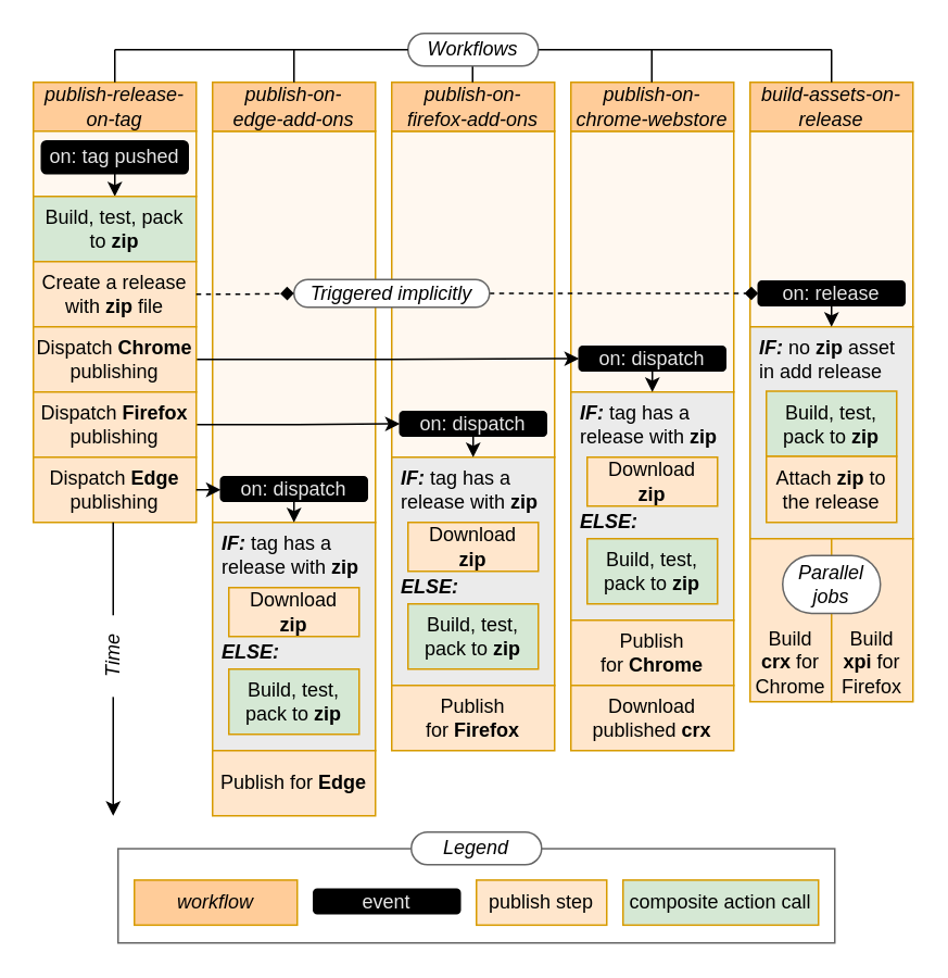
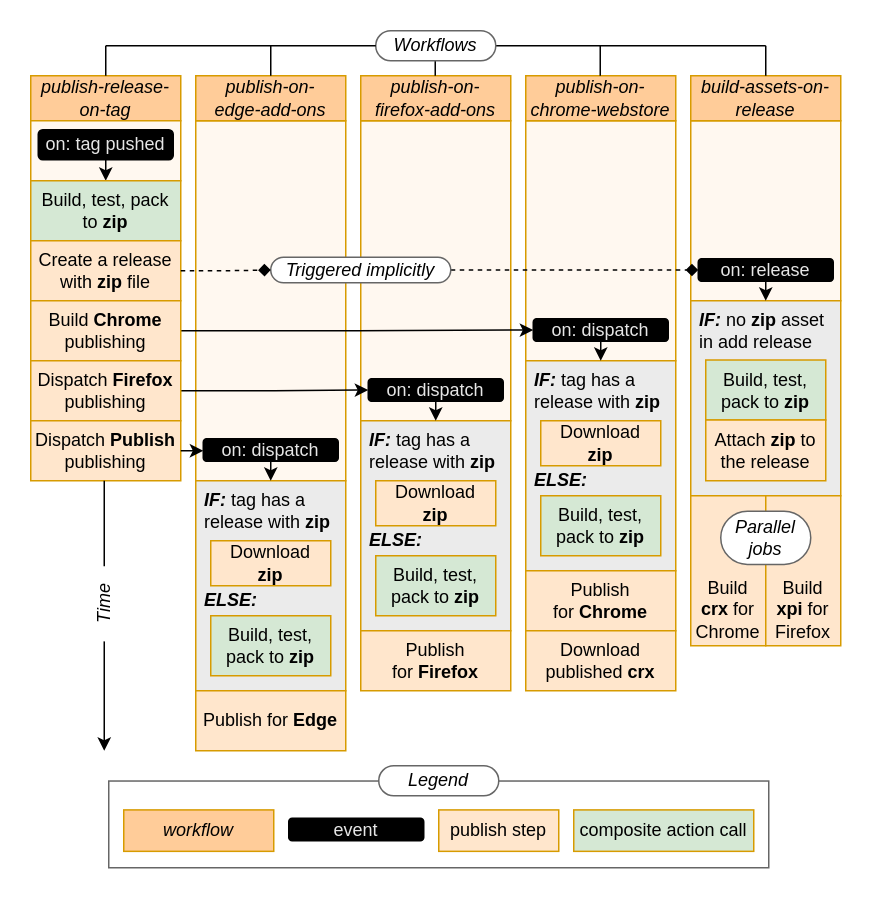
  <mxCell id="0" />
  <mxCell id="1" parent="0" />
  <mxCell id="2" value="" style="rounded=0;whiteSpace=wrap;html=1;fontStyle=2;fillColor=#FFF8F0;strokeColor=#d79b00;" vertex="1" parent="1"><mxGeometry x="460" y="80" width="100" height="120" as="geometry" /></mxCell>
  <mxCell id="3" value="" style="rounded=0;whiteSpace=wrap;html=1;fontStyle=2;fillColor=#FFF8F0;strokeColor=#d79b00;" vertex="1" parent="1"><mxGeometry x="350" y="80" width="100" height="160" as="geometry" /></mxCell>
  <mxCell id="4" value="" style="rounded=0;whiteSpace=wrap;html=1;fontStyle=2;fillColor=#FFF8F0;strokeColor=#d79b00;" vertex="1" parent="1"><mxGeometry x="130" y="80" width="100" height="240" as="geometry" /></mxCell>
  <mxCell id="5" value="" style="rounded=0;whiteSpace=wrap;html=1;fontStyle=2;fillColor=#FFF8F0;strokeColor=#d79b00;" vertex="1" parent="1"><mxGeometry x="240" y="80" width="100" height="200" as="geometry" /></mxCell>
  <mxCell id="6" value="publish-release-on-tag" style="rounded=0;whiteSpace=wrap;html=1;fillColor=#FFCC99;strokeColor=#d79b00;fontStyle=2;fontColor=#000000;" vertex="1" parent="1"><mxGeometry x="20" y="50" width="100" height="30" as="geometry" /></mxCell>
  <mxCell id="7" value="publish-on-&lt;br&gt;edge-add-ons" style="rounded=0;whiteSpace=wrap;html=1;fillColor=#FFCC99;strokeColor=#d79b00;fontStyle=2;fontColor=#000000;" vertex="1" parent="1"><mxGeometry x="130" y="50" width="100" height="30" as="geometry" /></mxCell>
  <mxCell id="8" value="publish-on-chrome-webstore" style="rounded=0;whiteSpace=wrap;html=1;fillColor=#FFCC99;strokeColor=#d79b00;fontStyle=2;fontColor=#000000;" vertex="1" parent="1"><mxGeometry x="350" y="50" width="100" height="30" as="geometry" /></mxCell>
  <mxCell id="9" value="publish-on-&lt;br&gt;firefox-add-ons" style="rounded=0;whiteSpace=wrap;html=1;fillColor=#FFCC99;strokeColor=#d79b00;fontStyle=2;fontColor=#000000;" vertex="1" parent="1"><mxGeometry x="240" y="50" width="100" height="30" as="geometry" /></mxCell>
  <mxCell id="10" value="build-assets-on-release" style="rounded=0;whiteSpace=wrap;html=1;fillColor=#FFCC99;strokeColor=#d79b00;fontStyle=2;fontColor=#000000;" vertex="1" parent="1"><mxGeometry x="460" y="50" width="100" height="30" as="geometry" /></mxCell>
  <mxCell id="11" value="" style="rounded=0;whiteSpace=wrap;html=1;fontStyle=2;fillColor=#FFF8F0;strokeColor=#d79b00;" vertex="1" parent="1"><mxGeometry x="20" y="80" width="100" height="40" as="geometry" /></mxCell>
  <mxCell id="12" style="edgeStyle=orthogonalEdgeStyle;rounded=0;orthogonalLoop=1;jettySize=auto;html=1;exitX=0.5;exitY=1;exitDx=0;exitDy=0;entryX=0.5;entryY=1;entryDx=0;entryDy=0;fontColor=#000000;" edge="1" parent="1" source="13" target="11"><mxGeometry relative="1" as="geometry" /></mxCell>
  <mxCell id="13" value="on: tag pushed" style="rounded=1;whiteSpace=wrap;html=1;fontColor=#E6E6E6;fillColor=#000000;" vertex="1" parent="1"><mxGeometry x="25" y="86" width="90" height="20" as="geometry" /></mxCell>
  <mxCell id="14" value="&lt;span style=&quot;font-style: normal;&quot;&gt;Build, test, pack to &lt;b&gt;zip&lt;/b&gt;&lt;/span&gt;" style="rounded=0;whiteSpace=wrap;html=1;fontStyle=2;fillColor=#D5E8D4;strokeColor=#d79b00;" vertex="1" parent="1"><mxGeometry x="20" y="120" width="100" height="40" as="geometry" /></mxCell>
  <mxCell id="15" style="edgeStyle=orthogonalEdgeStyle;rounded=0;orthogonalLoop=1;jettySize=auto;html=1;entryX=0;entryY=0.5;entryDx=0;entryDy=0;fontColor=#000000;dashed=1;startArrow=none;endArrow=diamond;" edge="1" parent="1" source="54" target="53"><mxGeometry relative="1" as="geometry" /></mxCell>
  <mxCell id="16" value="Create a release with &lt;b&gt;zip&lt;/b&gt; file" style="rounded=0;whiteSpace=wrap;html=1;fontStyle=0;fillColor=#FFE6CC;strokeColor=#d79b00;" vertex="1" parent="1"><mxGeometry x="20" y="160" width="100" height="40" as="geometry" /></mxCell>
  <mxCell id="17" style="edgeStyle=orthogonalEdgeStyle;rounded=0;orthogonalLoop=1;jettySize=auto;html=1;entryX=0;entryY=0.5;entryDx=0;entryDy=0;fontColor=#000000;" edge="1" parent="1" source="18" target="46"><mxGeometry relative="1" as="geometry" /></mxCell>
- <mxCell id="18" value="Dispatch &lt;b&gt;Chrome&lt;/b&gt;&lt;br&gt;publishing" style="rounded=0;whiteSpace=wrap;html=1;fontStyle=0;fillColor=#FFE6CC;strokeColor=#d79b00;" vertex="1" parent="1"><mxGeometry x="20" y="200" width="100" height="40" as="geometry" /></mxCell>
+ <mxCell id="18" value="Build &lt;b&gt;Chrome&lt;/b&gt;&lt;br&gt;publishing" style="rounded=0;whiteSpace=wrap;html=1;fontStyle=0;fillColor=#FFE6CC;strokeColor=#d79b00;" vertex="1" parent="1"><mxGeometry x="20" y="200" width="100" height="40" as="geometry" /></mxCell>
  <mxCell id="19" style="edgeStyle=orthogonalEdgeStyle;rounded=0;orthogonalLoop=1;jettySize=auto;html=1;entryX=0;entryY=0.5;entryDx=0;entryDy=0;fontColor=#000000;" edge="1" parent="1" source="20" target="38"><mxGeometry relative="1" as="geometry" /></mxCell>
  <mxCell id="20" value="Dispatch&amp;nbsp;&lt;b&gt;Firefox&lt;/b&gt;&lt;br&gt;publishing" style="rounded=0;whiteSpace=wrap;html=1;fontStyle=0;fillColor=#FFE6CC;strokeColor=#d79b00;" vertex="1" parent="1"><mxGeometry x="20" y="240" width="100" height="40" as="geometry" /></mxCell>
- <mxCell id="21" value="Dispatch&amp;nbsp;&lt;b&gt;Edge&lt;/b&gt;&lt;br&gt;publishing" style="rounded=0;whiteSpace=wrap;html=1;fontStyle=0;fillColor=#FFE6CC;strokeColor=#d79b00;" vertex="1" parent="1"><mxGeometry x="20" y="280" width="100" height="40" as="geometry" /></mxCell>
+ <mxCell id="21" value="Dispatch&amp;nbsp;&lt;b&gt;Publish&lt;/b&gt;&lt;br&gt;publishing" style="rounded=0;whiteSpace=wrap;html=1;fontStyle=0;fillColor=#FFE6CC;strokeColor=#d79b00;" vertex="1" parent="1"><mxGeometry x="20" y="280" width="100" height="40" as="geometry" /></mxCell>
  <mxCell id="22" style="edgeStyle=orthogonalEdgeStyle;rounded=0;orthogonalLoop=1;jettySize=auto;html=1;exitX=1;exitY=0.5;exitDx=0;exitDy=0;entryX=0;entryY=0.5;entryDx=0;entryDy=0;fontColor=#000000;" edge="1" parent="1" source="21" target="30"><mxGeometry relative="1" as="geometry" /></mxCell>
  <mxCell id="23" value="" style="rounded=0;whiteSpace=wrap;html=1;fontStyle=0;fillColor=#EBEBEB;strokeColor=#d79b00;" vertex="1" parent="1"><mxGeometry x="130" y="320" width="100" height="140" as="geometry" /></mxCell>
  <mxCell id="24" value="&lt;b&gt;&lt;i&gt;IF:&lt;/i&gt;&lt;/b&gt; tag has a release with &lt;b&gt;zip&lt;/b&gt;" style="text;html=1;strokeColor=none;fillColor=none;align=left;verticalAlign=middle;whiteSpace=wrap;rounded=0;fontColor=#000000;spacingTop=0;spacing=6;" vertex="1" parent="1"><mxGeometry x="130" y="320" width="100" height="40" as="geometry" /></mxCell>
  <mxCell id="25" value="Download&lt;br&gt;&lt;b&gt;zip&lt;/b&gt;" style="rounded=0;whiteSpace=wrap;html=1;fontStyle=0;fillColor=#FFE6CC;strokeColor=#d79b00;" vertex="1" parent="1"><mxGeometry x="140" y="360" width="80" height="30" as="geometry" /></mxCell>
  <mxCell id="26" value="&lt;b&gt;&lt;i&gt;ELSE:&lt;/i&gt;&lt;/b&gt;" style="text;html=1;strokeColor=none;fillColor=none;align=left;verticalAlign=middle;whiteSpace=wrap;rounded=0;fontColor=#000000;spacingTop=0;spacing=6;" vertex="1" parent="1"><mxGeometry x="130" y="390" width="100" height="20" as="geometry" /></mxCell>
  <mxCell id="27" value="&lt;span style=&quot;font-style: normal;&quot;&gt;Build, test, pack to &lt;b&gt;zip&lt;/b&gt;&lt;/span&gt;" style="rounded=0;whiteSpace=wrap;html=1;fontStyle=2;fillColor=#D5E8D4;strokeColor=#d79b00;" vertex="1" parent="1"><mxGeometry x="140" y="410" width="80" height="40" as="geometry" /></mxCell>
  <mxCell id="28" value="Publish for&amp;nbsp;&lt;b&gt;Edge&lt;/b&gt;" style="rounded=0;whiteSpace=wrap;html=1;fontStyle=0;fillColor=#FFE6CC;strokeColor=#d79b00;" vertex="1" parent="1"><mxGeometry x="130" y="460" width="100" height="40" as="geometry" /></mxCell>
  <mxCell id="29" style="edgeStyle=orthogonalEdgeStyle;rounded=0;orthogonalLoop=1;jettySize=auto;html=1;exitX=0.5;exitY=1;exitDx=0;exitDy=0;entryX=0.5;entryY=0;entryDx=0;entryDy=0;fontColor=#000000;" edge="1" parent="1" source="30" target="24"><mxGeometry relative="1" as="geometry" /></mxCell>
  <mxCell id="30" value="on: dispatch" style="rounded=1;whiteSpace=wrap;html=1;fontColor=#E6E6E6;fillColor=#000000;" vertex="1" parent="1"><mxGeometry x="135" y="292" width="90" height="15" as="geometry" /></mxCell>
  <mxCell id="31" value="" style="rounded=0;whiteSpace=wrap;html=1;fontStyle=0;fillColor=#EBEBEB;strokeColor=#d79b00;" vertex="1" parent="1"><mxGeometry x="240" y="280" width="100" height="140" as="geometry" /></mxCell>
  <mxCell id="32" value="&lt;b&gt;&lt;i&gt;IF:&lt;/i&gt;&lt;/b&gt; tag has a release with &lt;b&gt;zip&lt;/b&gt;" style="text;html=1;strokeColor=none;fillColor=none;align=left;verticalAlign=middle;whiteSpace=wrap;rounded=0;fontColor=#000000;spacingTop=0;spacing=6;" vertex="1" parent="1"><mxGeometry x="240" y="280" width="100" height="40" as="geometry" /></mxCell>
  <mxCell id="33" value="Download&lt;br&gt;&lt;b&gt;zip&lt;/b&gt;" style="rounded=0;whiteSpace=wrap;html=1;fontStyle=0;fillColor=#FFE6CC;strokeColor=#d79b00;" vertex="1" parent="1"><mxGeometry x="250" y="320" width="80" height="30" as="geometry" /></mxCell>
  <mxCell id="34" value="&lt;b&gt;&lt;i&gt;ELSE:&lt;/i&gt;&lt;/b&gt;" style="text;html=1;strokeColor=none;fillColor=none;align=left;verticalAlign=middle;whiteSpace=wrap;rounded=0;fontColor=#000000;spacingTop=0;spacing=6;" vertex="1" parent="1"><mxGeometry x="240" y="350" width="100" height="20" as="geometry" /></mxCell>
  <mxCell id="35" value="&lt;span style=&quot;font-style: normal;&quot;&gt;Build, test, pack to &lt;b&gt;zip&lt;/b&gt;&lt;/span&gt;" style="rounded=0;whiteSpace=wrap;html=1;fontStyle=2;fillColor=#D5E8D4;strokeColor=#d79b00;" vertex="1" parent="1"><mxGeometry x="250" y="370" width="80" height="40" as="geometry" /></mxCell>
  <mxCell id="36" value="Publish for&amp;nbsp;&lt;b&gt;Firefox&lt;/b&gt;" style="rounded=0;whiteSpace=wrap;html=1;fontStyle=0;fillColor=#FFE6CC;strokeColor=#d79b00;" vertex="1" parent="1"><mxGeometry x="240" y="420" width="100" height="40" as="geometry" /></mxCell>
  <mxCell id="37" style="edgeStyle=orthogonalEdgeStyle;rounded=0;orthogonalLoop=1;jettySize=auto;html=1;exitX=0.5;exitY=1;exitDx=0;exitDy=0;entryX=0.5;entryY=0;entryDx=0;entryDy=0;fontColor=#000000;" edge="1" parent="1" source="38" target="32"><mxGeometry relative="1" as="geometry" /></mxCell>
  <mxCell id="38" value="on: dispatch" style="rounded=1;whiteSpace=wrap;html=1;fontColor=#E6E6E6;fillColor=#000000;" vertex="1" parent="1"><mxGeometry x="245" y="252" width="90" height="15" as="geometry" /></mxCell>
  <mxCell id="39" value="" style="rounded=0;whiteSpace=wrap;html=1;fontStyle=0;fillColor=#EBEBEB;strokeColor=#d79b00;" vertex="1" parent="1"><mxGeometry x="350" y="240" width="100" height="140" as="geometry" /></mxCell>
  <mxCell id="40" value="&lt;b&gt;&lt;i&gt;IF:&lt;/i&gt;&lt;/b&gt; tag has a release with &lt;b&gt;zip&lt;/b&gt;" style="text;html=1;strokeColor=none;fillColor=none;align=left;verticalAlign=middle;whiteSpace=wrap;rounded=0;fontColor=#000000;spacingTop=0;spacing=6;" vertex="1" parent="1"><mxGeometry x="350" y="240" width="100" height="40" as="geometry" /></mxCell>
  <mxCell id="41" value="Download&lt;br&gt;&lt;b&gt;zip&lt;/b&gt;" style="rounded=0;whiteSpace=wrap;html=1;fontStyle=0;fillColor=#FFE6CC;strokeColor=#d79b00;" vertex="1" parent="1"><mxGeometry x="360" y="280" width="80" height="30" as="geometry" /></mxCell>
  <mxCell id="42" value="&lt;b&gt;&lt;i&gt;ELSE:&lt;/i&gt;&lt;/b&gt;" style="text;html=1;strokeColor=none;fillColor=none;align=left;verticalAlign=middle;whiteSpace=wrap;rounded=0;fontColor=#000000;spacingTop=0;spacing=6;" vertex="1" parent="1"><mxGeometry x="350" y="310" width="100" height="20" as="geometry" /></mxCell>
  <mxCell id="43" value="&lt;span style=&quot;font-style: normal;&quot;&gt;Build, test, pack to &lt;b&gt;zip&lt;/b&gt;&lt;/span&gt;" style="rounded=0;whiteSpace=wrap;html=1;fontStyle=2;fillColor=#D5E8D4;strokeColor=#d79b00;" vertex="1" parent="1"><mxGeometry x="360" y="330" width="80" height="40" as="geometry" /></mxCell>
  <mxCell id="44" value="Publish for&amp;nbsp;&lt;b&gt;Chrome&lt;/b&gt;" style="rounded=0;whiteSpace=wrap;html=1;fontStyle=0;fillColor=#FFE6CC;strokeColor=#d79b00;" vertex="1" parent="1"><mxGeometry x="350" y="380" width="100" height="40" as="geometry" /></mxCell>
  <mxCell id="45" style="edgeStyle=orthogonalEdgeStyle;rounded=0;orthogonalLoop=1;jettySize=auto;html=1;exitX=0.5;exitY=1;exitDx=0;exitDy=0;entryX=0.5;entryY=0;entryDx=0;entryDy=0;fontColor=#000000;" edge="1" parent="1" source="46" target="40"><mxGeometry relative="1" as="geometry" /></mxCell>
  <mxCell id="46" value="on: dispatch" style="rounded=1;whiteSpace=wrap;html=1;fontColor=#E6E6E6;fillColor=#000000;" vertex="1" parent="1"><mxGeometry x="355" y="212" width="90" height="15" as="geometry" /></mxCell>
  <mxCell id="47" value="Download published &lt;b&gt;crx&lt;/b&gt;" style="rounded=0;whiteSpace=wrap;html=1;fontStyle=0;fillColor=#FFE6CC;strokeColor=#d79b00;" vertex="1" parent="1"><mxGeometry x="350" y="420" width="100" height="40" as="geometry" /></mxCell>
  <mxCell id="48" value="" style="rounded=0;whiteSpace=wrap;html=1;fontStyle=0;fillColor=#EBEBEB;strokeColor=#d79b00;" vertex="1" parent="1"><mxGeometry x="460" y="200" width="100" height="130" as="geometry" /></mxCell>
  <mxCell id="49" value="&lt;b&gt;&lt;i&gt;IF:&lt;/i&gt;&lt;/b&gt;&amp;nbsp;no&amp;nbsp;&lt;b&gt;zip &lt;/b&gt;asset in add release" style="text;html=1;strokeColor=none;fillColor=none;align=left;verticalAlign=middle;whiteSpace=wrap;rounded=0;fontColor=#000000;spacingTop=0;spacing=6;" vertex="1" parent="1"><mxGeometry x="460" y="200" width="100" height="40" as="geometry" /></mxCell>
  <mxCell id="50" value="&lt;span style=&quot;font-style: normal;&quot;&gt;Build, test, pack to &lt;b&gt;zip&lt;/b&gt;&lt;/span&gt;" style="rounded=0;whiteSpace=wrap;html=1;fontStyle=2;fillColor=#D5E8D4;strokeColor=#d79b00;" vertex="1" parent="1"><mxGeometry x="470" y="239.5" width="80" height="40" as="geometry" /></mxCell>
  <mxCell id="51" value="Build &lt;br&gt;&lt;b&gt;crx&lt;/b&gt; for Chrome" style="rounded=0;whiteSpace=wrap;html=1;fontStyle=0;fillColor=#FFE6CC;strokeColor=#d79b00;verticalAlign=bottom;" vertex="1" parent="1"><mxGeometry x="460" y="330" width="50" height="100" as="geometry" /></mxCell>
  <mxCell id="52" style="edgeStyle=orthogonalEdgeStyle;rounded=0;orthogonalLoop=1;jettySize=auto;html=1;exitX=0.5;exitY=1;exitDx=0;exitDy=0;entryX=0.5;entryY=0;entryDx=0;entryDy=0;fontColor=#000000;" edge="1" parent="1" source="53" target="49"><mxGeometry relative="1" as="geometry" /></mxCell>
  <mxCell id="53" value="on: release" style="rounded=1;whiteSpace=wrap;html=1;fontColor=#E6E6E6;fillColor=#000000;" vertex="1" parent="1"><mxGeometry x="465" y="172" width="90" height="15" as="geometry" /></mxCell>
  <mxCell id="54" value="Triggered implicitly" style="text;html=1;strokeColor=#666666;fillColor=default;align=center;verticalAlign=middle;whiteSpace=wrap;rounded=1;fontColor=#000000;fontStyle=2;arcSize=50;" vertex="1" parent="1"><mxGeometry x="180" y="171" width="120" height="17" as="geometry" /></mxCell>
  <mxCell id="55" value="" style="edgeStyle=orthogonalEdgeStyle;rounded=0;orthogonalLoop=1;jettySize=auto;html=1;entryX=0;entryY=0.5;entryDx=0;entryDy=0;fontColor=#000000;dashed=1;endArrow=diamond;" edge="1" parent="1" source="16" target="54"><mxGeometry relative="1" as="geometry"><mxPoint x="120" y="180" as="sourcePoint" /><mxPoint x="465" y="179.5" as="targetPoint" /></mxGeometry></mxCell>
  <mxCell id="56" value="Attach &lt;b&gt;zip &lt;/b&gt;to the release" style="rounded=0;whiteSpace=wrap;html=1;fontStyle=0;fillColor=#FFE6CC;strokeColor=#d79b00;" vertex="1" parent="1"><mxGeometry x="470" y="279.5" width="80" height="40.5" as="geometry" /></mxCell>
  <mxCell id="57" value="Build &lt;br&gt;&lt;b&gt;xpi&lt;/b&gt; for Firefox" style="rounded=0;whiteSpace=wrap;html=1;fontStyle=0;fillColor=#FFE6CC;strokeColor=#d79b00;verticalAlign=bottom;" vertex="1" parent="1"><mxGeometry x="510" y="330" width="50" height="100" as="geometry" /></mxCell>
  <mxCell id="58" value="Parallel&lt;br&gt;jobs" style="text;html=1;strokeColor=#666666;fillColor=default;align=center;verticalAlign=middle;whiteSpace=wrap;rounded=1;fontColor=#000000;fontStyle=2;arcSize=50;" vertex="1" parent="1"><mxGeometry x="480" y="340.25" width="60" height="35.5" as="geometry" /></mxCell>
  <mxCell id="59" value="" style="endArrow=none;html=1;rounded=0;fontColor=#000000;startArrow=none;" edge="1" parent="1" source="65"><mxGeometry width="50" height="50" relative="1" as="geometry"><mxPoint x="70" y="30" as="sourcePoint" /><mxPoint x="510" y="30" as="targetPoint" /></mxGeometry></mxCell>
  <mxCell id="60" value="" style="endArrow=none;html=1;rounded=0;fontColor=#000000;entryX=0.5;entryY=0;entryDx=0;entryDy=0;" edge="1" parent="1" target="10"><mxGeometry width="50" height="50" relative="1" as="geometry"><mxPoint x="510" y="30" as="sourcePoint" /><mxPoint x="520" y="40" as="targetPoint" /></mxGeometry></mxCell>
  <mxCell id="61" value="" style="endArrow=none;html=1;rounded=0;fontColor=#000000;entryX=0.5;entryY=0;entryDx=0;entryDy=0;" edge="1" parent="1"><mxGeometry width="50" height="50" relative="1" as="geometry"><mxPoint x="399.66" y="30" as="sourcePoint" /><mxPoint x="399.66" y="50" as="targetPoint" /></mxGeometry></mxCell>
  <mxCell id="62" value="" style="endArrow=none;html=1;rounded=0;fontColor=#000000;entryX=0.5;entryY=0;entryDx=0;entryDy=0;" edge="1" parent="1"><mxGeometry width="50" height="50" relative="1" as="geometry"><mxPoint x="289.66" y="30" as="sourcePoint" /><mxPoint x="289.66" y="50" as="targetPoint" /></mxGeometry></mxCell>
  <mxCell id="63" value="" style="endArrow=none;html=1;rounded=0;fontColor=#000000;entryX=0.5;entryY=0;entryDx=0;entryDy=0;" edge="1" parent="1" target="7"><mxGeometry width="50" height="50" relative="1" as="geometry"><mxPoint x="180" y="30" as="sourcePoint" /><mxPoint x="429.66" y="80" as="targetPoint" /></mxGeometry></mxCell>
  <mxCell id="64" value="" style="endArrow=none;html=1;rounded=0;fontColor=#000000;entryX=0.5;entryY=0;entryDx=0;entryDy=0;" edge="1" parent="1" target="6"><mxGeometry width="50" height="50" relative="1" as="geometry"><mxPoint x="70" y="30" as="sourcePoint" /><mxPoint x="439.66" y="90" as="targetPoint" /></mxGeometry></mxCell>
  <mxCell id="65" value="Workflows" style="text;html=1;strokeColor=#666666;fillColor=default;align=center;verticalAlign=middle;whiteSpace=wrap;rounded=1;fontColor=#000000;fontStyle=2;arcSize=50;" vertex="1" parent="1"><mxGeometry x="250" y="20" width="80" height="20" as="geometry" /></mxCell>
  <mxCell id="66" value="" style="endArrow=none;html=1;rounded=0;fontColor=#000000;" edge="1" parent="1" target="65"><mxGeometry width="50" height="50" relative="1" as="geometry"><mxPoint x="70" y="30" as="sourcePoint" /><mxPoint x="510" y="30" as="targetPoint" /></mxGeometry></mxCell>
  <mxCell id="67" value="" style="endArrow=classic;html=1;rounded=0;fontColor=#000000;startArrow=none;" edge="1" parent="1" source="68"><mxGeometry width="50" height="50" relative="1" as="geometry"><mxPoint x="69" y="320" as="sourcePoint" /><mxPoint x="69" y="500" as="targetPoint" /></mxGeometry></mxCell>
  <mxCell id="68" value="Time" style="text;html=1;strokeColor=none;fillColor=default;align=center;verticalAlign=middle;whiteSpace=wrap;rounded=1;fontColor=#000000;fontStyle=2;arcSize=50;rotation=-90;" vertex="1" parent="1"><mxGeometry x="44" y="392" width="50" height="20" as="geometry" /></mxCell>
  <mxCell id="69" value="" style="endArrow=none;html=1;rounded=0;fontColor=#000000;" edge="1" parent="1" target="68"><mxGeometry width="50" height="50" relative="1" as="geometry"><mxPoint x="69" y="320" as="sourcePoint" /><mxPoint x="69" y="490" as="targetPoint" /></mxGeometry></mxCell>
  <mxCell id="70" value="" style="rounded=0;whiteSpace=wrap;html=1;fontColor=#000000;strokeColor=#666666;fillColor=default;" vertex="1" parent="1"><mxGeometry x="72" y="520.19" width="440" height="57.81" as="geometry" /></mxCell>
  <mxCell id="71" value="workflow" style="rounded=0;whiteSpace=wrap;html=1;fillColor=#FFCC99;strokeColor=#d79b00;fontStyle=2;fontColor=#000000;" vertex="1" parent="1"><mxGeometry x="82" y="539.44" width="100" height="27.62" as="geometry" /></mxCell>
  <mxCell id="72" value="event" style="rounded=1;whiteSpace=wrap;html=1;fontColor=#E6E6E6;fillColor=#000000;" vertex="1" parent="1"><mxGeometry x="192" y="545" width="90" height="15" as="geometry" /></mxCell>
  <mxCell id="73" value="publish step" style="rounded=0;whiteSpace=wrap;html=1;fontStyle=0;fillColor=#FFE6CC;strokeColor=#d79b00;" vertex="1" parent="1"><mxGeometry x="292" y="539.44" width="80" height="27.62" as="geometry" /></mxCell>
  <mxCell id="74" value="&lt;span style=&quot;font-style: normal;&quot;&gt;composite action call&lt;/span&gt;" style="rounded=0;whiteSpace=wrap;html=1;fontStyle=2;fillColor=#D5E8D4;strokeColor=#d79b00;" vertex="1" parent="1"><mxGeometry x="382" y="539.44" width="120" height="27.62" as="geometry" /></mxCell>
  <mxCell id="75" value="Legend" style="text;html=1;strokeColor=#666666;fillColor=default;align=center;verticalAlign=middle;whiteSpace=wrap;rounded=1;fontColor=#000000;fontStyle=2;arcSize=50;" vertex="1" parent="1"><mxGeometry x="252" y="510" width="80" height="20" as="geometry" /></mxCell>
